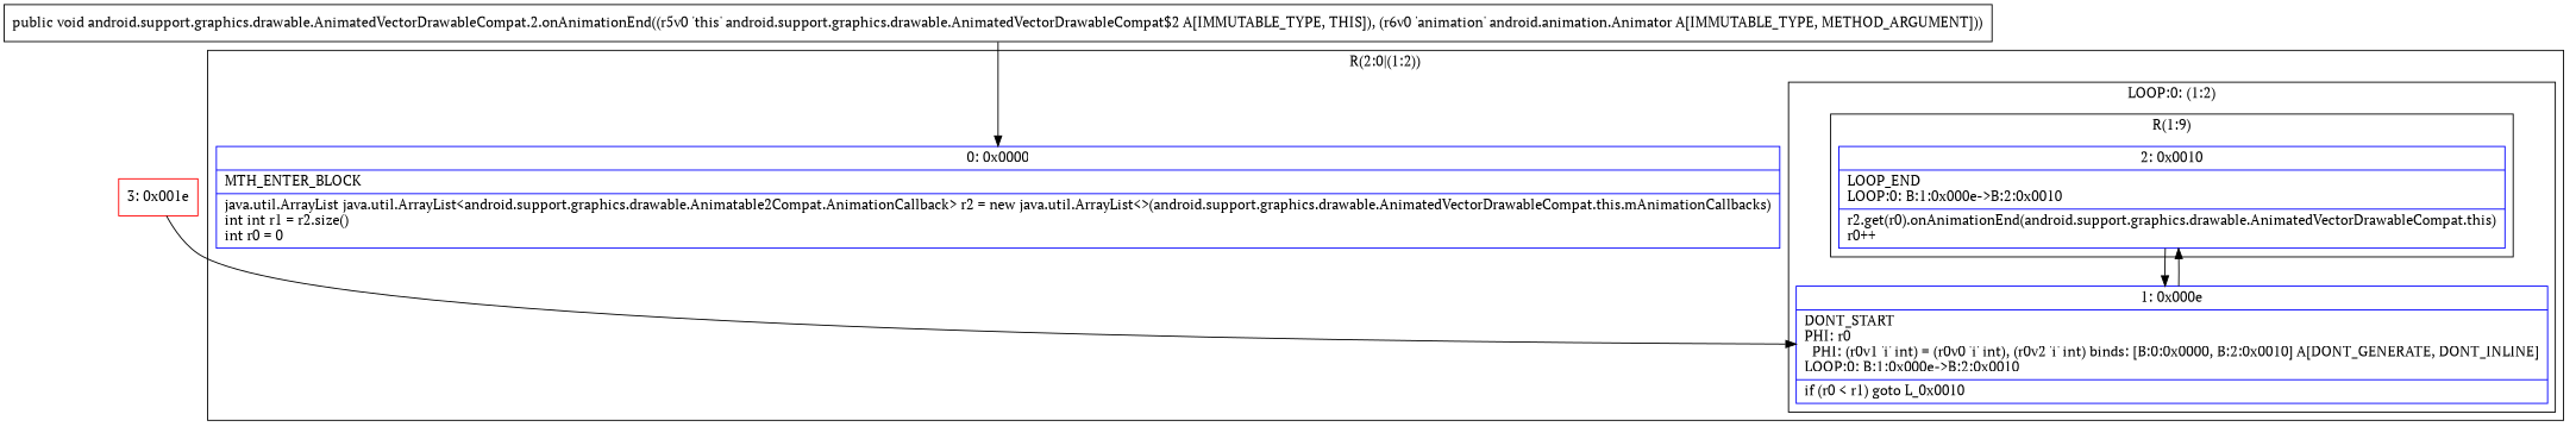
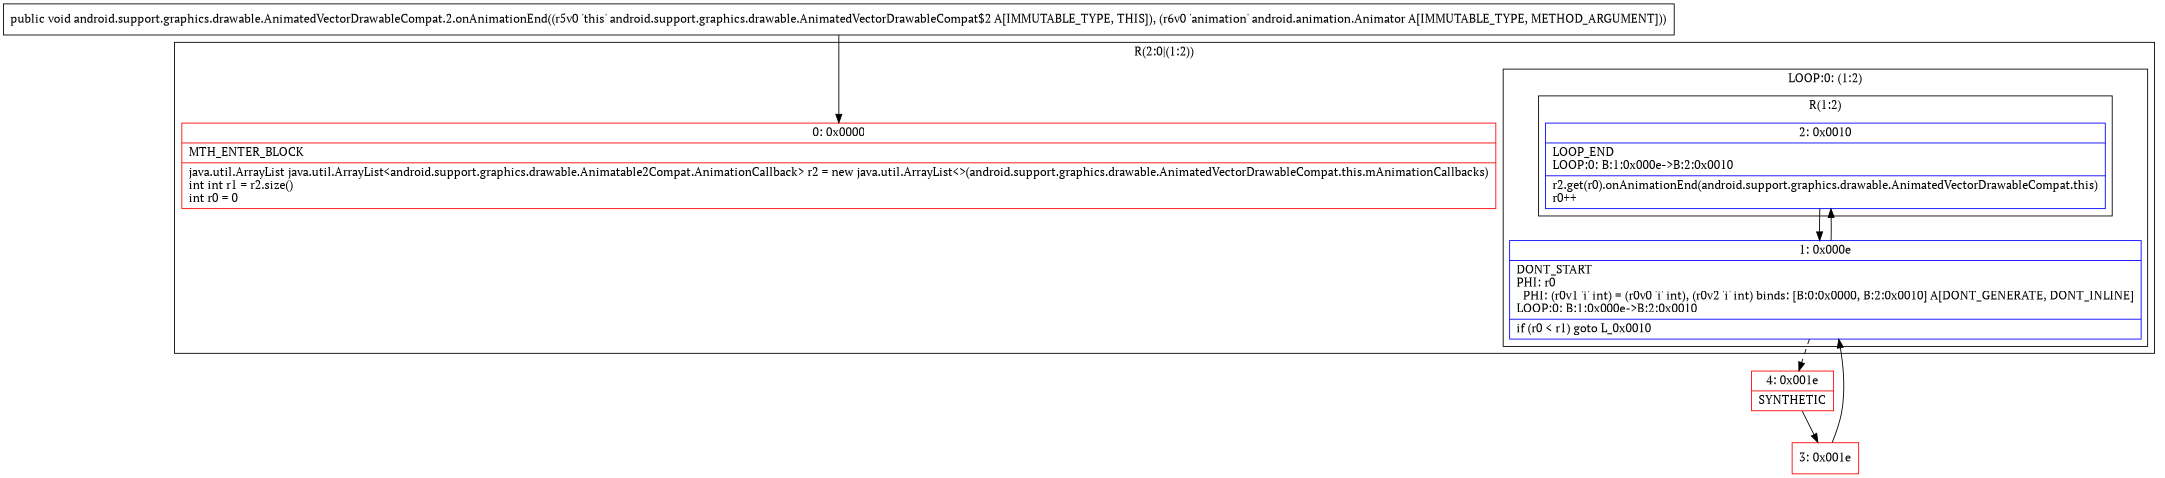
  digraph {
    fontname="PT Serif"
    node [color=blue fontname="PT Serif" shape=record]
    edge [fontname="PT Serif"]
    n1 [label="{2\:\ 0x0010|LOOP_END\lLOOP:0: B:1:0x000e\-\>B:2:0x0010\l|r2.get(r0).onAnimationEnd(android.support.graphics.drawable.AnimatedVectorDrawableCompat.this)\lr0++\l}"]
    n2 [label="{1\:\ 0x000e|DONT_START\lPHI: r0 \l  PHI: (r0v1 'i' int) = (r0v0 'i' int), (r0v2 'i' int) binds: [B:0:0x0000, B:2:0x0010] A[DONT_GENERATE, DONT_INLINE]\lLOOP:0: B:1:0x000e\-\>B:2:0x0010\l|if (r0 \< r1) goto L_0x0010\l}"]
-   n3 [label="{0\:\ 0x0000|MTH_ENTER_BLOCK\l|java.util.ArrayList java.util.ArrayList\<android.support.graphics.drawable.Animatable2Compat.AnimationCallback\> r2 = new java.util.ArrayList\<\>(android.support.graphics.drawable.AnimatedVectorDrawableCompat.this.mAnimationCallbacks)\lint int r1 = r2.size()\lint r0 = 0\l}"]
+   n3 [color=red label="{0\:\ 0x0000|MTH_ENTER_BLOCK\l|java.util.ArrayList java.util.ArrayList\<android.support.graphics.drawable.Animatable2Compat.AnimationCallback\> r2 = new java.util.ArrayList\<\>(android.support.graphics.drawable.AnimatedVectorDrawableCompat.this.mAnimationCallbacks)\lint int r1 = r2.size()\lint r0 = 0\l}"]
+   n4 [color=red label="{4\:\ 0x001e|SYNTHETIC\l}"]
    n5 [color=red label="{3\:\ 0x001e}"]
    n6 [label="{public void android.support.graphics.drawable.AnimatedVectorDrawableCompat.2.onAnimationEnd((r5v0 'this' android.support.graphics.drawable.AnimatedVectorDrawableCompat$2 A[IMMUTABLE_TYPE, THIS]), (r6v0 'animation' android.animation.Animator A[IMMUTABLE_TYPE, METHOD_ARGUMENT])) }" color=""]
    subgraph cluster_1 {
      label="R(2:0|(1:2))"
      n3
      subgraph cluster_2 {
        label="LOOP:0: (1:2)"
        n2
        subgraph cluster_3 {
-         label="R(1:9)"
+         label="R(1:2)"
          n1
        }
      }
    }
    n1 -> n2
    n2 -> n1
+   n2 -> n4 [style=dashed]
+   n4 -> n5
    n5 -> n2
    n6 -> n3
  }
